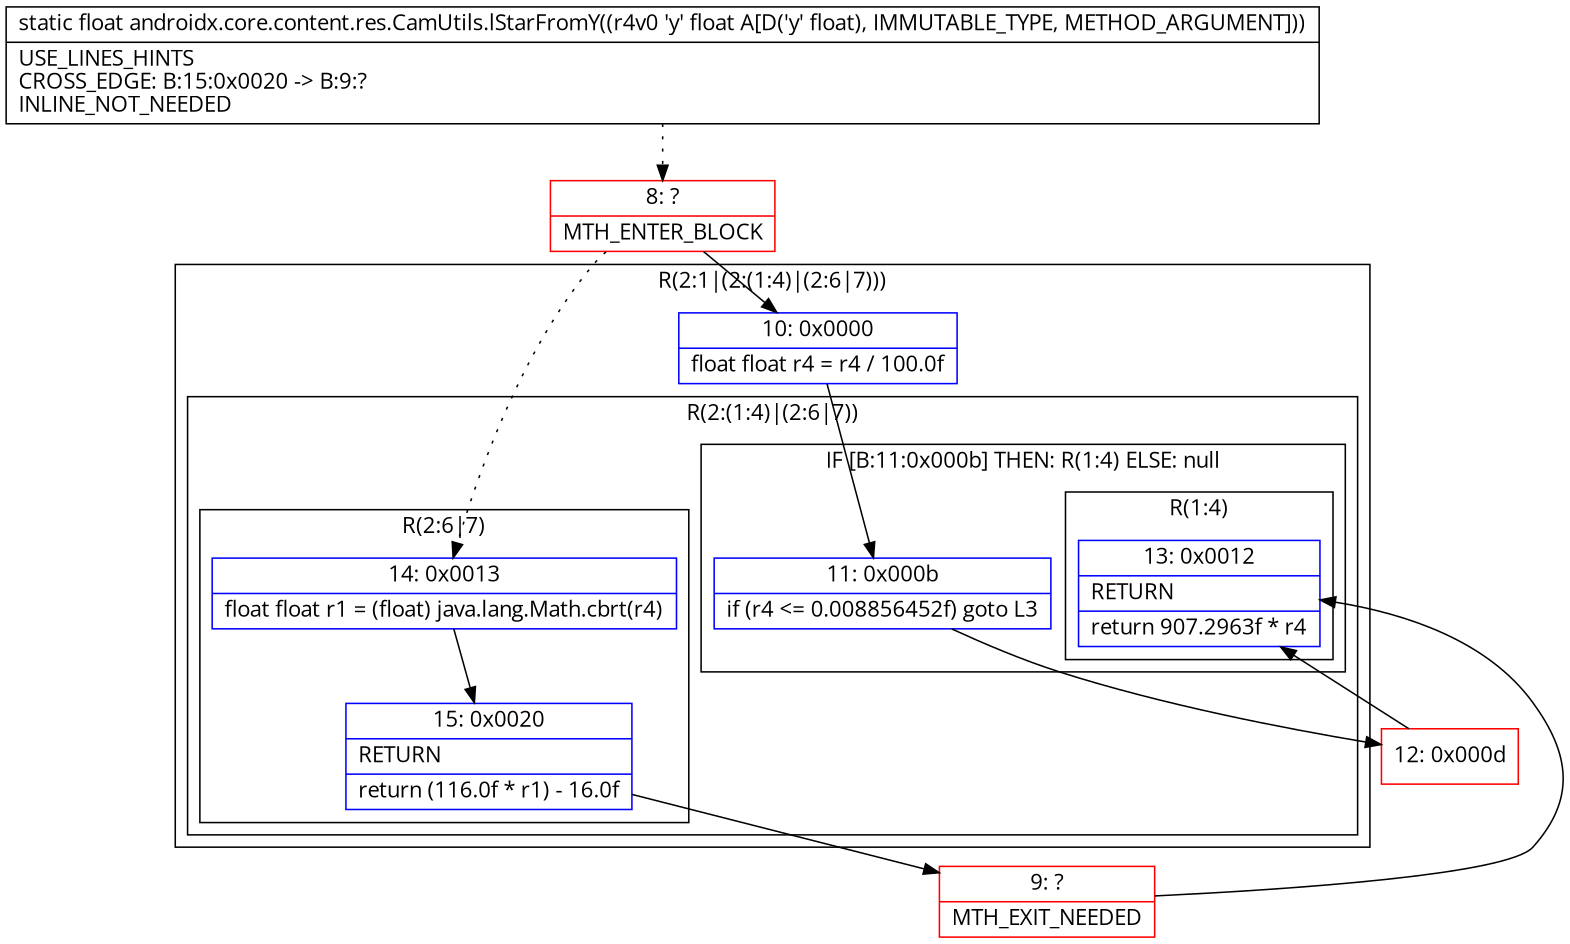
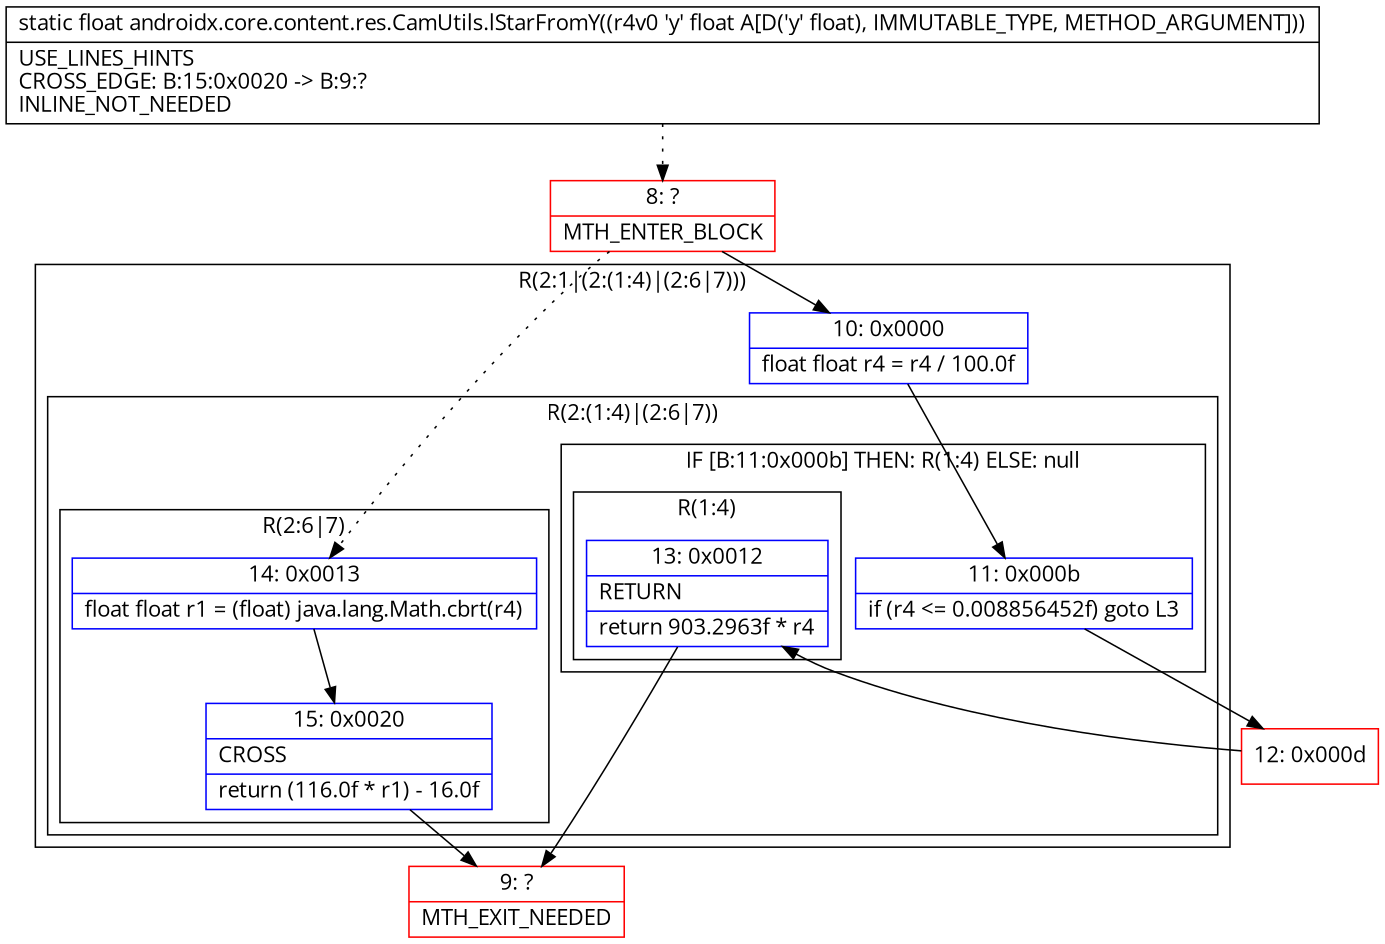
  digraph {
    fontname="Open Sans"
    node [color=blue fontname="Open Sans" shape=record]
    edge [fontname="Open Sans" style=solid]
-   n1 [label="{13\:\ 0x0012|RETURN\l|return 907.2963f * r4\l}"]
+   n1 [label="{13\:\ 0x0012|RETURN\l|return 903.2963f * r4\l}"]
    n2 [label="{11\:\ 0x000b|if (r4 \<= 0.008856452f) goto L3\l}"]
    n3 [label="{14\:\ 0x0013|float float r1 = (float) java.lang.Math.cbrt(r4)\l}"]
-   n4 [label="{15\:\ 0x0020|RETURN\l|return (116.0f * r1) \- 16.0f\l}"]
+   n4 [label="{15\:\ 0x0020|CROSS\l|return (116.0f * r1) \- 16.0f\l}"]
    n5 [label="{10\:\ 0x0000|float float r4 = r4 \/ 100.0f\l}"]
    n6 [color=red label="{9\:\ ?|MTH_EXIT_NEEDED\l}"]
    n7 [color=red label="{12\:\ 0x000d}"]
    n8 [color=red label="{8\:\ ?|MTH_ENTER_BLOCK\l}"]
    n9 [label="{static float androidx.core.content.res.CamUtils.lStarFromY((r4v0 'y' float A[D('y' float), IMMUTABLE_TYPE, METHOD_ARGUMENT]))  | USE_LINES_HINTS\lCROSS_EDGE: B:15:0x0020 \-\> B:9:?\lINLINE_NOT_NEEDED\l}" color=""]
    subgraph cluster_1 {
      label="R(2:1|(2:(1:4)|(2:6|7)))"
      n5
      subgraph cluster_2 {
        label="R(2:(1:4)|(2:6|7))"
        subgraph cluster_3 {
          label="IF [B:11:0x000b] THEN: R(1:4) ELSE: null"
          n2
          subgraph cluster_4 {
            label="R(1:4)"
            n1
          }
        }
        subgraph cluster_5 {
          label="R(2:6|7)"
          n3
          n4
        }
      }
    }
-   n6 -> n1
+   n1 -> n6
    n2 -> n7
    n3 -> n4
    n4 -> n6
    n5 -> n2
    n7 -> n1
    n8 -> n3 [style=dotted]
    n8 -> n5
    n9 -> n8 [style=dotted]
  }
